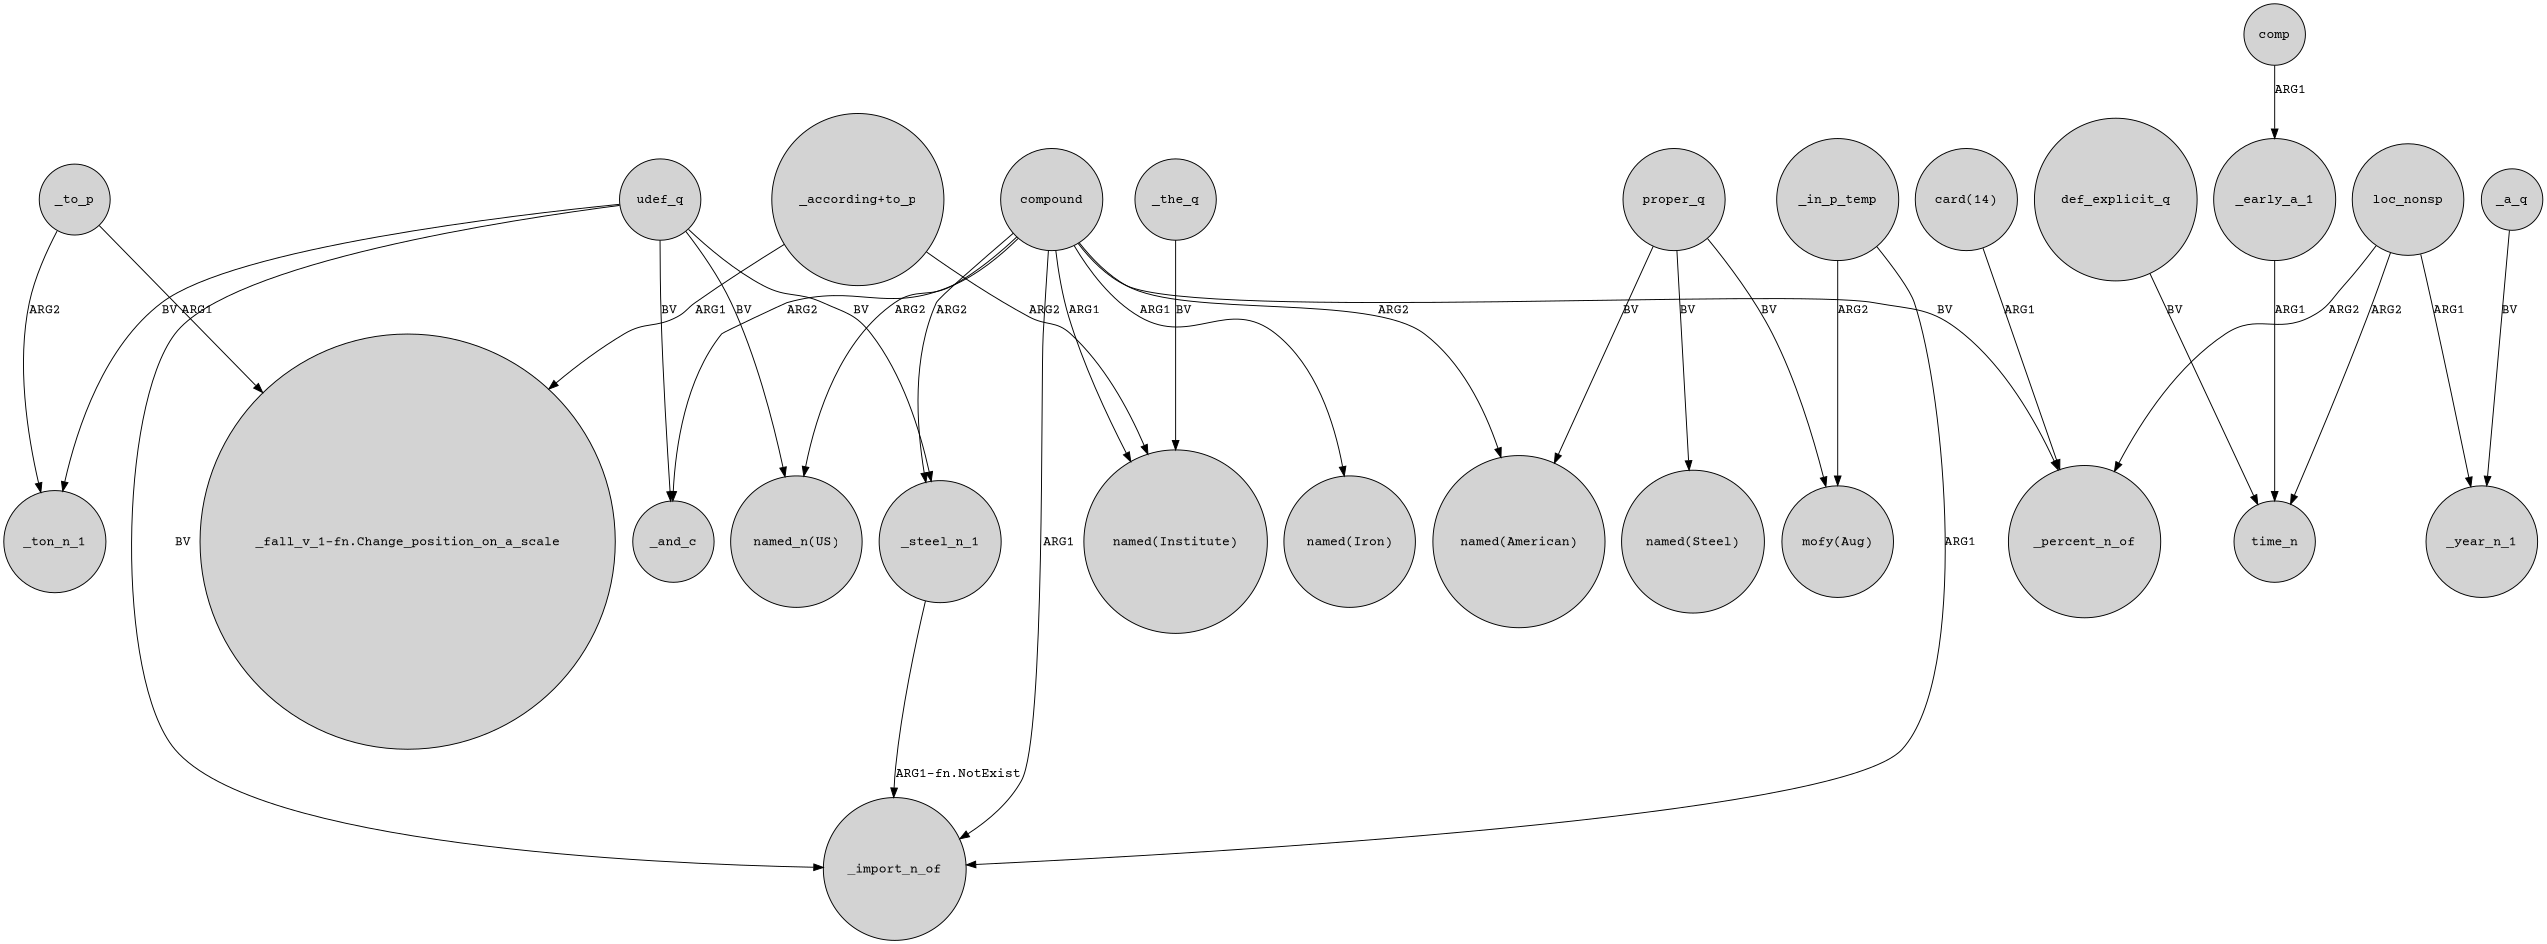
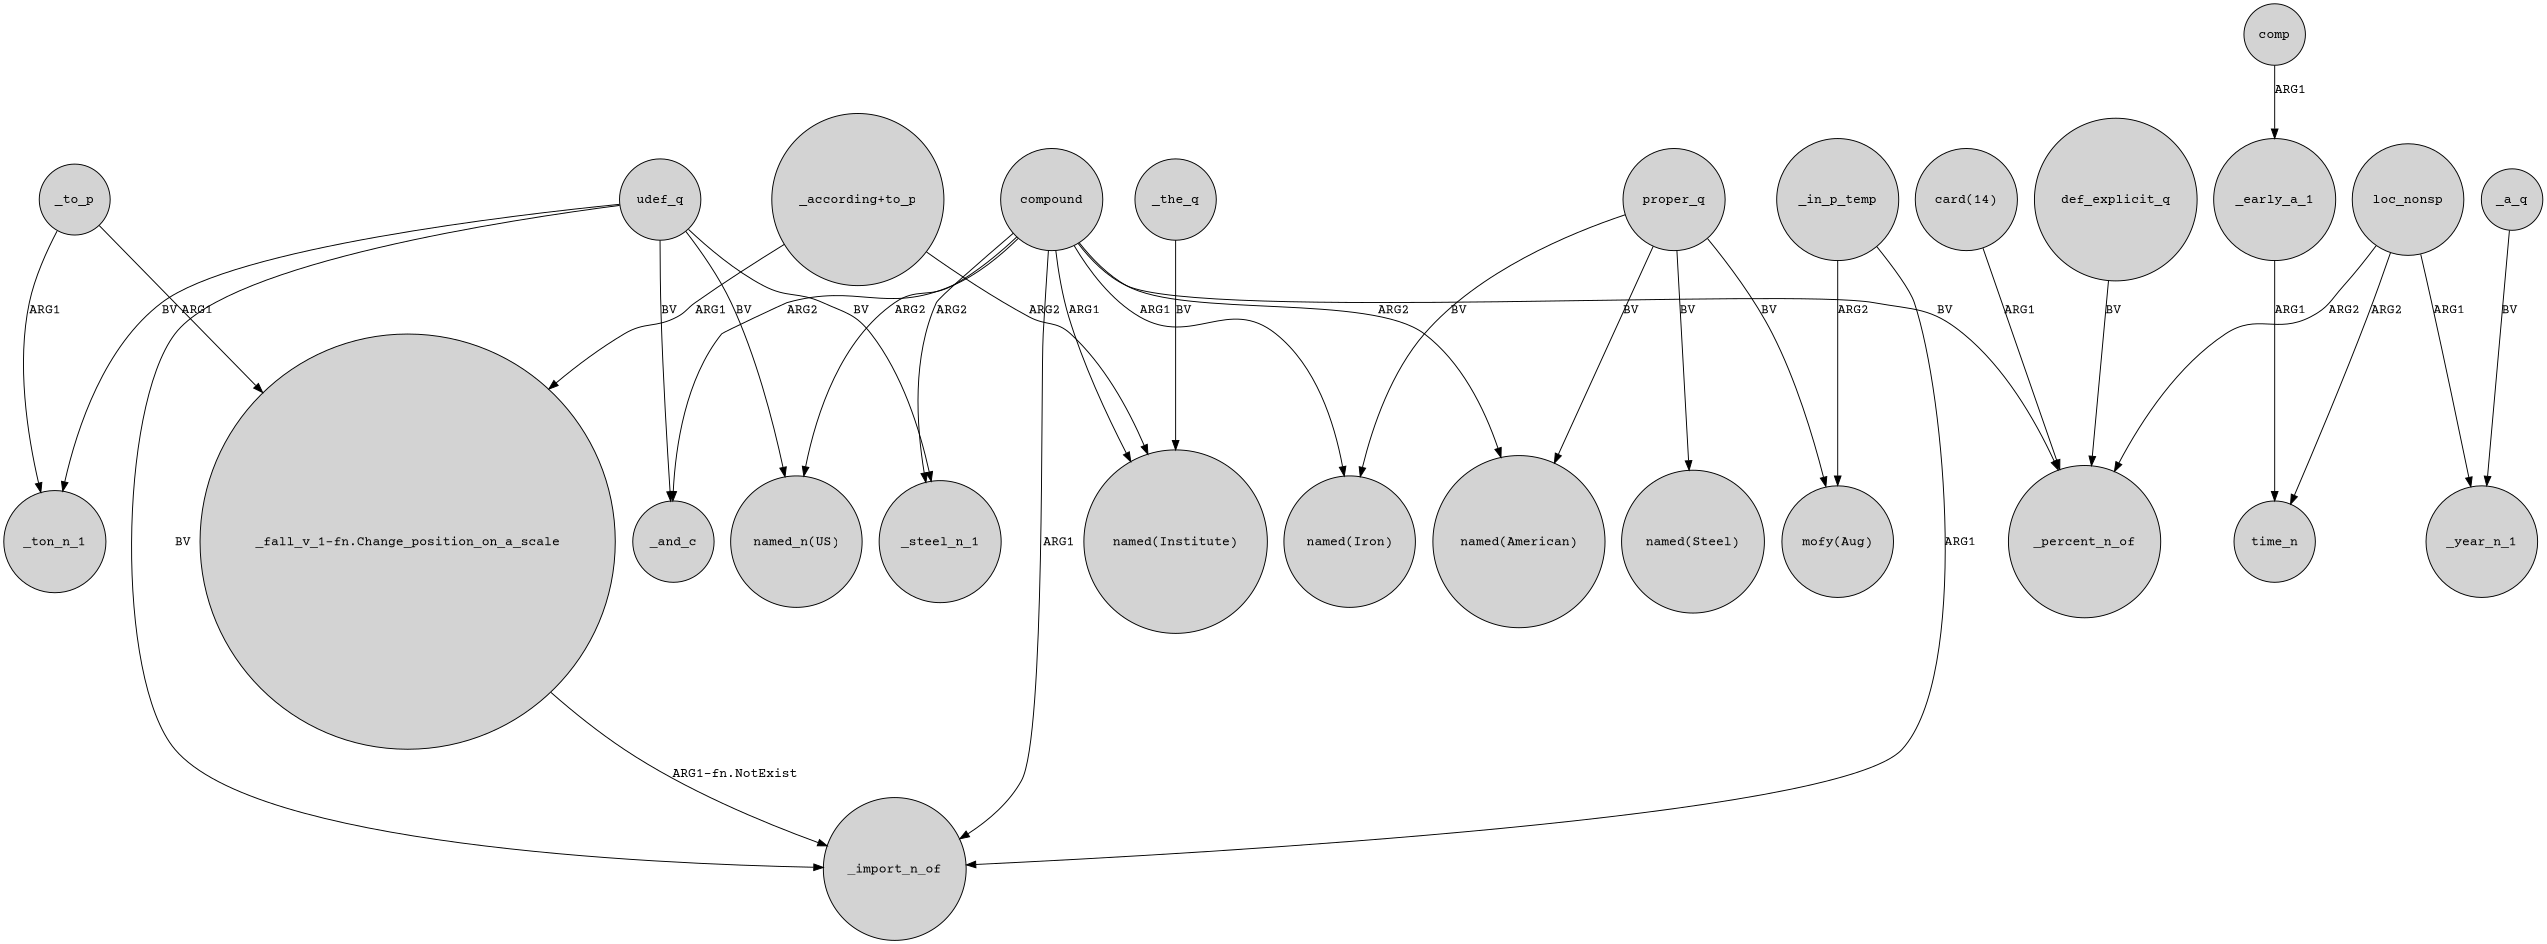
  digraph {
    fontname="Courier Prime"
    node [fontname="Courier Prime" shape=circle style=filled]
    edge [fontname="Courier Prime"]
    "_fall_v_1-fn.Change_position_on_a_scale"
    _import_n_of
    udef_q
    "named_n(US)"
    _steel_n_1
    _and_c
    _ton_n_1
    proper_q
    "named(American)"
    "named(Iron)"
    "mofy(Aug)"
    "named(Steel)"
    def_explicit_q
    time_n
    loc_nonsp
    _percent_n_of
    _year_n_1
    compound
    "named(Institute)"
    _the_q
    _in_p_temp
    "_according+to_p"
    "card(14)"
    _early_a_1
    _a_q
    comp
    _to_p
-   _steel_n_1 -> _import_n_of [label="ARG1-fn.NotExist"]
+   "_fall_v_1-fn.Change_position_on_a_scale" -> _import_n_of [label="ARG1-fn.NotExist"]
    udef_q -> _import_n_of [label=BV]
    udef_q -> "named_n(US)" [label=BV]
    udef_q -> _steel_n_1 [label=BV]
    udef_q -> _and_c [label=BV]
    udef_q -> _ton_n_1 [label=BV]
    proper_q -> "named(American)" [label=BV]
+   proper_q -> "named(Iron)" [label=BV]
    proper_q -> "mofy(Aug)" [label=BV]
    proper_q -> "named(Steel)" [label=BV]
-   def_explicit_q -> time_n [label=BV]
+   def_explicit_q -> _percent_n_of [label=BV]
    loc_nonsp -> time_n [label=ARG2]
    loc_nonsp -> _percent_n_of [label=ARG2]
    loc_nonsp -> _year_n_1 [label=ARG1]
    compound -> _import_n_of [label=ARG1]
    compound -> "named_n(US)" [label=ARG2]
    compound -> _steel_n_1 [label=ARG2]
    compound -> _and_c [label=ARG2]
    compound -> "named(American)" [label=ARG2]
    compound -> "named(Iron)" [label=ARG1]
    compound -> _percent_n_of [label=BV]
    compound -> "named(Institute)" [label=ARG1]
    _the_q -> "named(Institute)" [label=BV]
    _in_p_temp -> _import_n_of [label=ARG1]
    _in_p_temp -> "mofy(Aug)" [label=ARG2]
    "_according+to_p" -> "_fall_v_1-fn.Change_position_on_a_scale" [label=ARG1]
    "_according+to_p" -> "named(Institute)" [label=ARG2]
    "card(14)" -> _percent_n_of [label=ARG1]
    _early_a_1 -> time_n [label=ARG1]
    _a_q -> _year_n_1 [label=BV]
    comp -> _early_a_1 [label=ARG1]
    _to_p -> "_fall_v_1-fn.Change_position_on_a_scale" [label=ARG1]
-   _to_p -> _ton_n_1 [label=ARG2]
+   _to_p -> _ton_n_1 [label=ARG1]
  }
